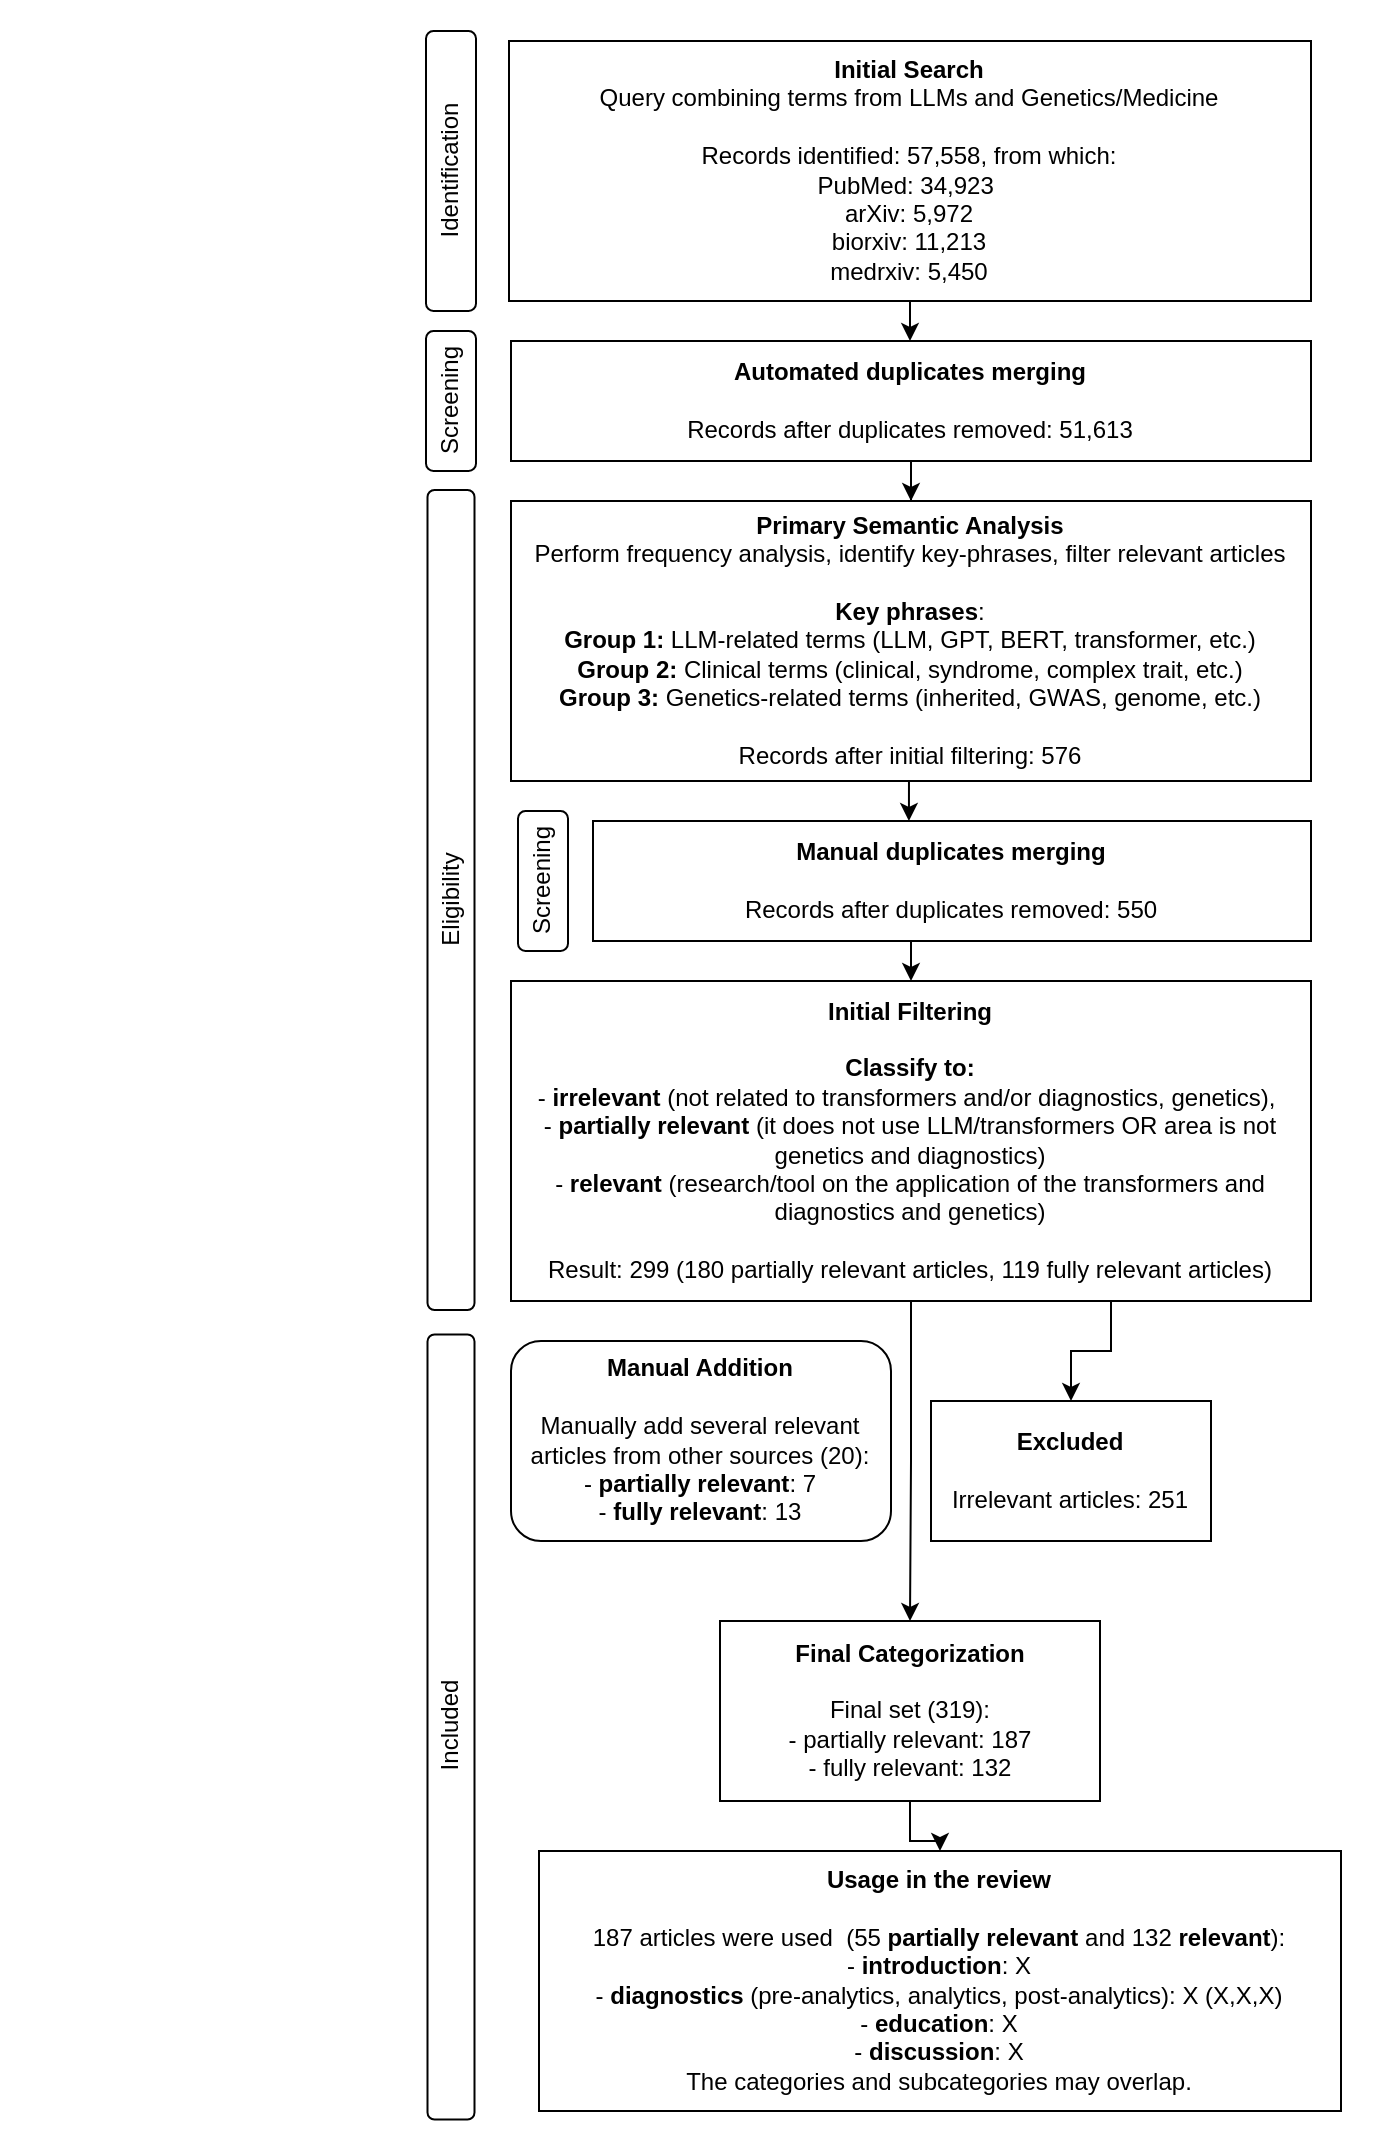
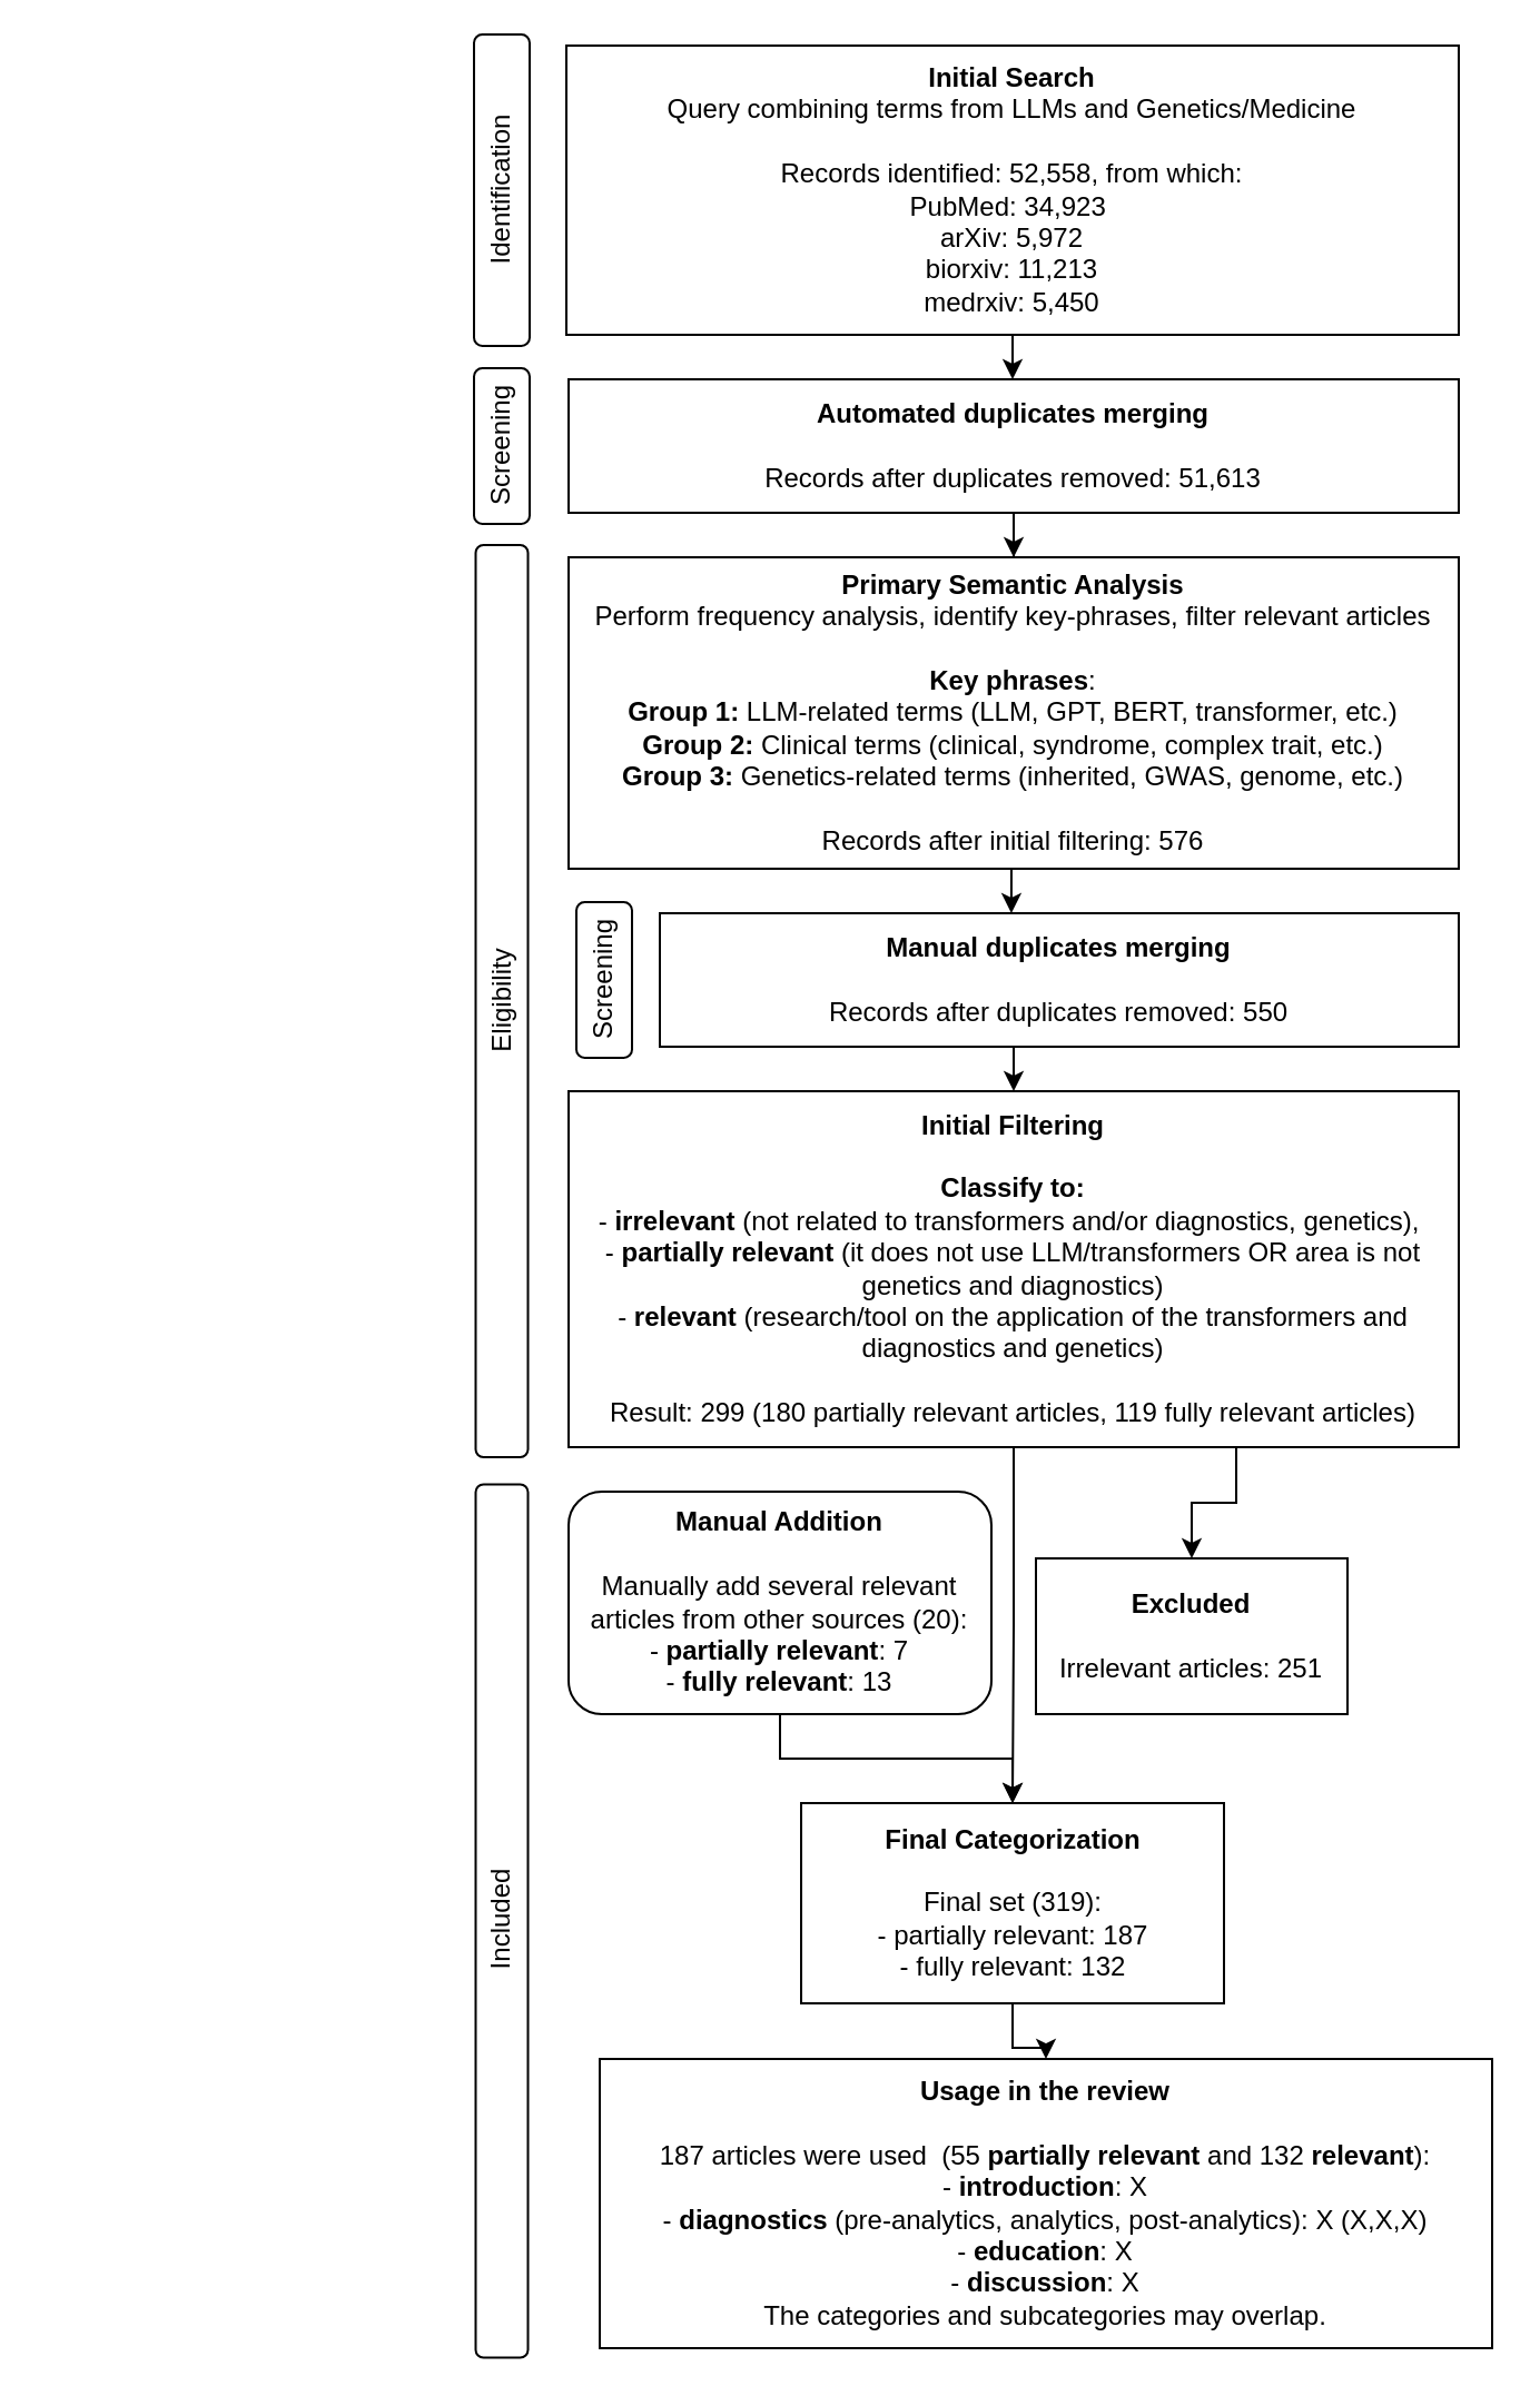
  <mxCell id="0" />
  <mxCell id="1" parent="0" />
  <mxCell id="2" style="edgeStyle=orthogonalEdgeStyle;rounded=0;orthogonalLoop=1;jettySize=auto;html=1;" edge="1" parent="1" source="3" target="5"><mxGeometry relative="1" as="geometry" /></mxCell>
- <mxCell id="3" value="&lt;b&gt;Initial Search&lt;/b&gt;&lt;div&gt;Query combining terms from LLMs and Genetics/Medicine&lt;br&gt;&lt;div&gt;&lt;br&gt;&lt;/div&gt;&lt;div&gt;&lt;div&gt;&lt;span style=&quot;font-size: 12px;&quot;&gt;Records identified: 57,558, from which:&lt;/span&gt;&lt;/div&gt;&lt;div&gt;PubMed: 34,923&amp;nbsp;&lt;/div&gt;&lt;div&gt;arXiv: 5,972&lt;/div&gt;biorxiv: 11,213&lt;div&gt;medrxiv: 5,450&lt;br&gt;&lt;/div&gt;&lt;/div&gt;&lt;/div&gt;" style="rounded=0;whiteSpace=wrap;html=1;" vertex="1" parent="1"><mxGeometry x="254" y="20" width="401" height="130" as="geometry" /></mxCell>
+ <mxCell id="3" value="&lt;b&gt;Initial Search&lt;/b&gt;&lt;div&gt;Query combining terms from LLMs and Genetics/Medicine&lt;br&gt;&lt;div&gt;&lt;br&gt;&lt;/div&gt;&lt;div&gt;&lt;div&gt;&lt;span style=&quot;font-size: 12px;&quot;&gt;Records identified: 52,558, from which:&lt;/span&gt;&lt;/div&gt;&lt;div&gt;PubMed: 34,923&amp;nbsp;&lt;/div&gt;&lt;div&gt;arXiv: 5,972&lt;/div&gt;biorxiv: 11,213&lt;div&gt;medrxiv: 5,450&lt;br&gt;&lt;/div&gt;&lt;/div&gt;&lt;/div&gt;" style="rounded=0;whiteSpace=wrap;html=1;" vertex="1" parent="1"><mxGeometry x="254" y="20" width="401" height="130" as="geometry" /></mxCell>
  <mxCell id="4" style="edgeStyle=orthogonalEdgeStyle;rounded=0;orthogonalLoop=1;jettySize=auto;html=1;entryX=0.5;entryY=0;entryDx=0;entryDy=0;" edge="1" parent="1" source="5" target="7"><mxGeometry relative="1" as="geometry" /></mxCell>
  <mxCell id="5" value="&lt;b&gt;Automated duplicates merging&lt;/b&gt;&lt;div&gt;&lt;br&gt;&lt;/div&gt;&lt;div&gt;&lt;div&gt;&lt;span style=&quot;background-color: initial;&quot;&gt;Records after duplicates removed: 51,613&lt;/span&gt;&lt;br&gt;&lt;/div&gt;&lt;/div&gt;" style="rounded=0;whiteSpace=wrap;html=1;" vertex="1" parent="1"><mxGeometry x="255" y="170" width="400" height="60" as="geometry" /></mxCell>
  <mxCell id="6" style="edgeStyle=orthogonalEdgeStyle;rounded=0;orthogonalLoop=1;jettySize=auto;html=1;exitX=0.5;exitY=1;exitDx=0;exitDy=0;entryX=0.44;entryY=0;entryDx=0;entryDy=0;entryPerimeter=0;" edge="1" parent="1" target="22"><mxGeometry relative="1" as="geometry"><mxPoint x="446" y="380" as="sourcePoint" /><mxPoint x="446" y="390" as="targetPoint" /></mxGeometry></mxCell>
  <mxCell id="7" value="&lt;b&gt;Primary Semantic Analysis&lt;/b&gt;&lt;div&gt;&lt;div&gt;Perform frequency analysis, identify key-phrases, filter relevant articles&lt;/div&gt;&lt;div&gt;&lt;br&gt;&lt;/div&gt;&lt;div&gt;&lt;div&gt;&lt;b&gt;Key phrases&lt;/b&gt;:&lt;/div&gt;&lt;div&gt;&lt;b&gt;Group 1:&lt;/b&gt; LLM-related terms (LLM, GPT, BERT, transformer, etc.)&lt;/div&gt;&lt;div&gt;&lt;b&gt;Group 2:&lt;/b&gt; Clinical terms (clinical, syndrome, complex trait, etc.)&lt;/div&gt;&lt;div&gt;&lt;b&gt;Group 3:&lt;/b&gt; Genetics-related terms (inherited, GWAS, genome, etc.)&lt;/div&gt;&lt;div&gt;&lt;br&gt;&lt;/div&gt;&lt;div&gt;Records after initial filtering: 576&lt;/div&gt;&lt;/div&gt;&lt;/div&gt;" style="rounded=0;whiteSpace=wrap;html=1;" vertex="1" parent="1"><mxGeometry x="255" y="250" width="400" height="140" as="geometry" /></mxCell>
  <mxCell id="8" style="edgeStyle=orthogonalEdgeStyle;rounded=0;orthogonalLoop=1;jettySize=auto;html=1;exitX=0.5;exitY=1;exitDx=0;exitDy=0;entryX=0.5;entryY=0;entryDx=0;entryDy=0;" edge="1" parent="1" source="10" target="12"><mxGeometry relative="1" as="geometry" /></mxCell>
  <mxCell id="9" style="edgeStyle=orthogonalEdgeStyle;rounded=0;orthogonalLoop=1;jettySize=auto;html=1;exitX=0.75;exitY=1;exitDx=0;exitDy=0;entryX=0.5;entryY=0;entryDx=0;entryDy=0;" edge="1" parent="1" source="10" target="20"><mxGeometry relative="1" as="geometry" /></mxCell>
  <mxCell id="10" value="&lt;div&gt;&lt;b&gt;Initial Filtering&lt;/b&gt;&lt;br&gt;&lt;/div&gt;&lt;div&gt;&lt;b&gt;&lt;br&gt;&lt;/b&gt;&lt;/div&gt;&lt;div&gt;&lt;div&gt;&lt;b&gt;Classify to:&lt;/b&gt;&lt;/div&gt;&lt;div&gt;-&lt;b&gt; irrelevant&lt;/b&gt; (not related to transformers and/or diagnostics, genetics),&amp;nbsp;&lt;/div&gt;&lt;div&gt;-&lt;b&gt; partially relevant&lt;/b&gt; (it does not use LLM/transformers OR area is not genetics and diagnostics)&lt;/div&gt;&lt;div&gt;-&lt;b&gt; relevant&lt;/b&gt; (research/tool on the application of the transformers and diagnostics and genetics)&lt;/div&gt;&lt;div&gt;&lt;br&gt;&lt;/div&gt;&lt;div&gt;Result: 299 (180 partially relevant articles, 119 fully relevant articles)&lt;/div&gt;&lt;/div&gt;" style="rounded=0;whiteSpace=wrap;html=1;" vertex="1" parent="1"><mxGeometry x="255" y="490" width="400" height="160" as="geometry" /></mxCell>
  <mxCell id="11" style="edgeStyle=orthogonalEdgeStyle;rounded=0;orthogonalLoop=1;jettySize=auto;html=1;entryX=0.5;entryY=0;entryDx=0;entryDy=0;" edge="1" parent="1" source="12" target="15"><mxGeometry relative="1" as="geometry"><mxPoint x="380" y="1040" as="targetPoint" /></mxGeometry></mxCell>
  <mxCell id="12" value="&lt;div&gt;&lt;b&gt;Final Categorization&lt;/b&gt;&lt;br&gt;&lt;/div&gt;&lt;div&gt;&lt;br&gt;&lt;/div&gt;&lt;div&gt;&lt;div&gt;&lt;span style=&quot;background-color: initial;&quot;&gt;Final set (319):&lt;/span&gt;&lt;/div&gt;&lt;div&gt;&lt;span style=&quot;background-color: initial;&quot;&gt;- partially relevant: 187&lt;/span&gt;&lt;/div&gt;&lt;div&gt;- fully relevant: 132&lt;/div&gt;&lt;/div&gt;" style="rounded=0;whiteSpace=wrap;html=1;" vertex="1" parent="1"><mxGeometry x="359.5" y="810" width="190" height="90" as="geometry" /></mxCell>
+ <mxCell id="13" style="edgeStyle=orthogonalEdgeStyle;rounded=0;orthogonalLoop=1;jettySize=auto;html=1;entryX=0.5;entryY=0;entryDx=0;entryDy=0;" edge="1" parent="1" source="14" target="12"><mxGeometry relative="1" as="geometry" /></mxCell>
  <mxCell id="14" value="&lt;b&gt;Manual Addition&lt;/b&gt;&lt;br&gt;&lt;div&gt;&lt;br&gt;&lt;/div&gt;&lt;div&gt;&lt;div&gt;Manually add several relevant articles from other sources (20):&lt;/div&gt;&lt;/div&gt;&lt;div&gt;&lt;span style=&quot;background-color: initial;&quot;&gt;- &lt;b&gt;partially relevant&lt;/b&gt;: 7&lt;/span&gt;&lt;/div&gt;&lt;div&gt;- &lt;b&gt;fully relevant&lt;/b&gt;: 13&lt;/div&gt;" style="whiteSpace=wrap;html=1;rounded=1;" vertex="1" parent="1"><mxGeometry x="255" y="670" width="190" height="100" as="geometry" /></mxCell>
  <mxCell id="15" value="&lt;div&gt;&lt;b&gt;Usage in the review&lt;/b&gt;&lt;/div&gt;&lt;div&gt;&lt;b&gt;&lt;br&gt;&lt;/b&gt;&lt;/div&gt;&lt;div&gt;&lt;div&gt;&lt;span style=&quot;background-color: initial;&quot;&gt;187 articles were used&amp;nbsp;&lt;/span&gt;&lt;span style=&quot;background-color: initial;&quot;&gt;&amp;nbsp;(55&amp;nbsp;&lt;b&gt;partially relevant&lt;/b&gt; and 132&lt;/span&gt;&lt;span style=&quot;background-color: initial;&quot;&gt;&amp;nbsp;&lt;/span&gt;&lt;b style=&quot;background-color: initial;&quot;&gt;relevant&lt;/b&gt;&lt;span style=&quot;background-color: initial;&quot;&gt;)&lt;/span&gt;&lt;span style=&quot;background-color: initial;&quot;&gt;:&lt;/span&gt;&lt;/div&gt;&lt;div&gt;&lt;span style=&quot;background-color: initial;&quot;&gt;- &lt;b&gt;introduction&lt;/b&gt;: X&lt;/span&gt;&lt;/div&gt;&lt;div&gt;&lt;span style=&quot;background-color: initial;&quot;&gt;- &lt;b&gt;diagnostics &lt;/b&gt;(pre-analytics, analytics, post-analytics): X (X,X,X)&lt;/span&gt;&lt;/div&gt;&lt;div&gt;-&lt;b&gt; education&lt;/b&gt;: X&lt;/div&gt;&lt;/div&gt;&lt;div&gt;- &lt;b&gt;discussion&lt;/b&gt;: X&lt;/div&gt;&lt;div&gt;The categories and subcategories may overlap.&lt;/div&gt;" style="rounded=0;whiteSpace=wrap;html=1;" vertex="1" parent="1"><mxGeometry x="269" y="925" width="401" height="130" as="geometry" /></mxCell>
  <mxCell id="16" value="Identification" style="rounded=1;whiteSpace=wrap;html=1;rotation=-90;" vertex="1" parent="1"><mxGeometry x="155" y="72.5" width="140" height="25" as="geometry" /></mxCell>
  <mxCell id="17" value="Screening" style="rounded=1;whiteSpace=wrap;html=1;rotation=-90;" vertex="1" parent="1"><mxGeometry x="190" y="187.5" width="70" height="25" as="geometry" /></mxCell>
  <mxCell id="18" value="Eligibility" style="rounded=1;whiteSpace=wrap;html=1;rotation=-90;" vertex="1" parent="1"><mxGeometry x="20" y="437.75" width="410" height="23.5" as="geometry" /></mxCell>
  <mxCell id="19" value="Included" style="rounded=1;whiteSpace=wrap;html=1;rotation=-90;" vertex="1" parent="1"><mxGeometry x="28.75" y="851.25" width="392.5" height="23.5" as="geometry" /></mxCell>
  <mxCell id="20" value="&lt;b&gt;Excluded&lt;/b&gt;&lt;br&gt;&lt;div&gt;&lt;br&gt;&lt;/div&gt;&lt;div&gt;&lt;div&gt;Irrelevant articles: 251&lt;/div&gt;&lt;/div&gt;" style="rounded=0;whiteSpace=wrap;html=1;" vertex="1" parent="1"><mxGeometry x="465" y="700" width="140" height="70" as="geometry" /></mxCell>
  <mxCell id="21" style="edgeStyle=orthogonalEdgeStyle;rounded=0;orthogonalLoop=1;jettySize=auto;html=1;exitX=0.5;exitY=1;exitDx=0;exitDy=0;entryX=0.5;entryY=0;entryDx=0;entryDy=0;" edge="1" parent="1" source="22" target="10"><mxGeometry relative="1" as="geometry" /></mxCell>
  <mxCell id="22" value="&lt;b&gt;Manual duplicates merging&lt;/b&gt;&lt;div&gt;&lt;br&gt;&lt;/div&gt;&lt;div&gt;&lt;div&gt;&lt;span style=&quot;background-color: initial;&quot;&gt;Records after duplicates removed: 550&lt;/span&gt;&lt;br&gt;&lt;/div&gt;&lt;/div&gt;" style="rounded=0;whiteSpace=wrap;html=1;" vertex="1" parent="1"><mxGeometry x="296" y="410" width="359" height="60" as="geometry" /></mxCell>
  <mxCell id="23" value="Screening" style="rounded=1;whiteSpace=wrap;html=1;rotation=-90;" vertex="1" parent="1"><mxGeometry x="236" y="427.5" width="70" height="25" as="geometry" /></mxCell>
